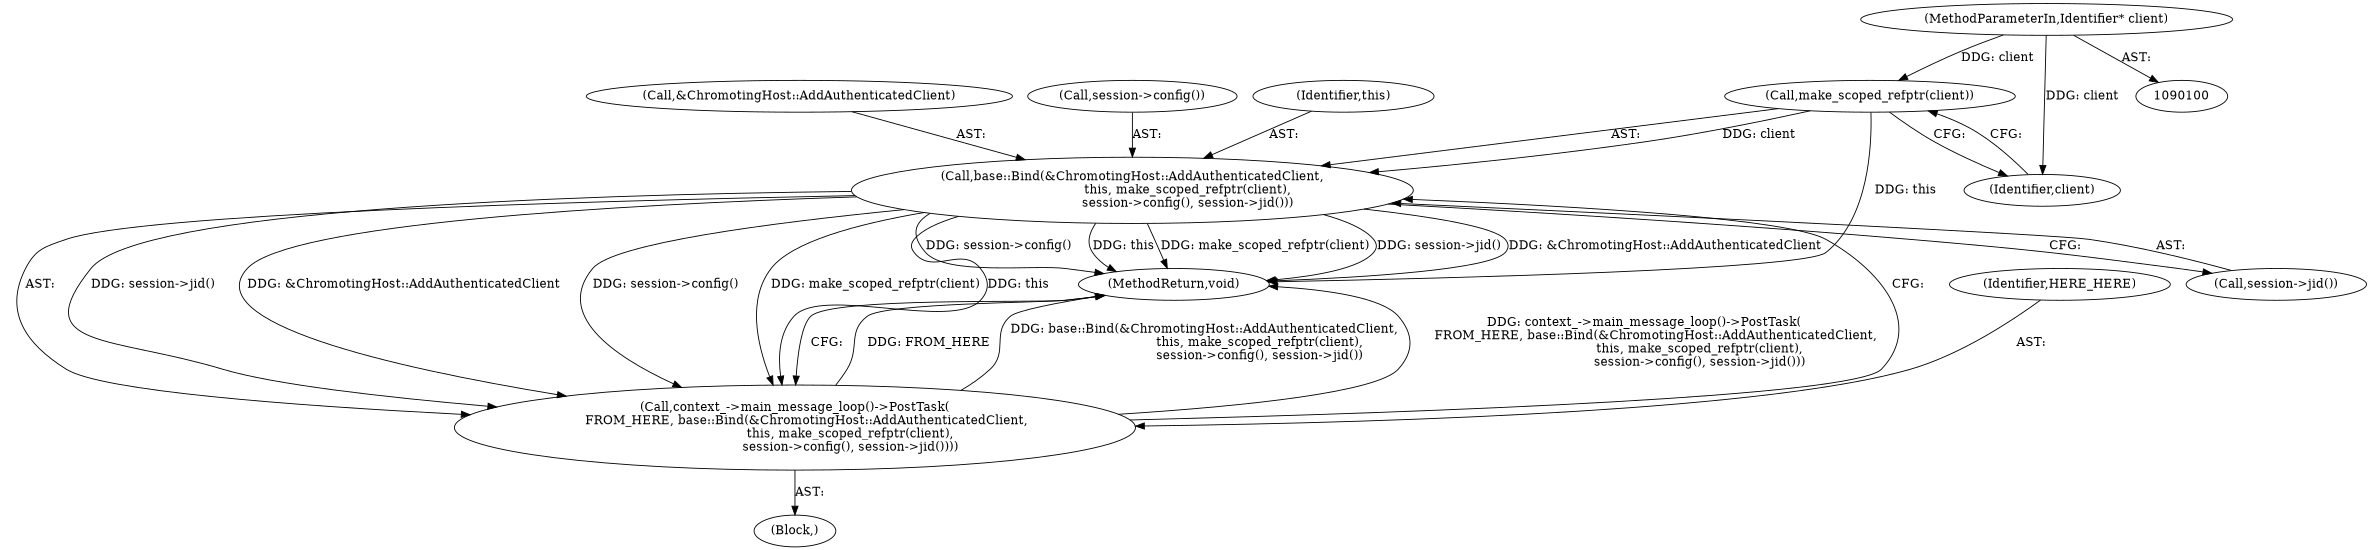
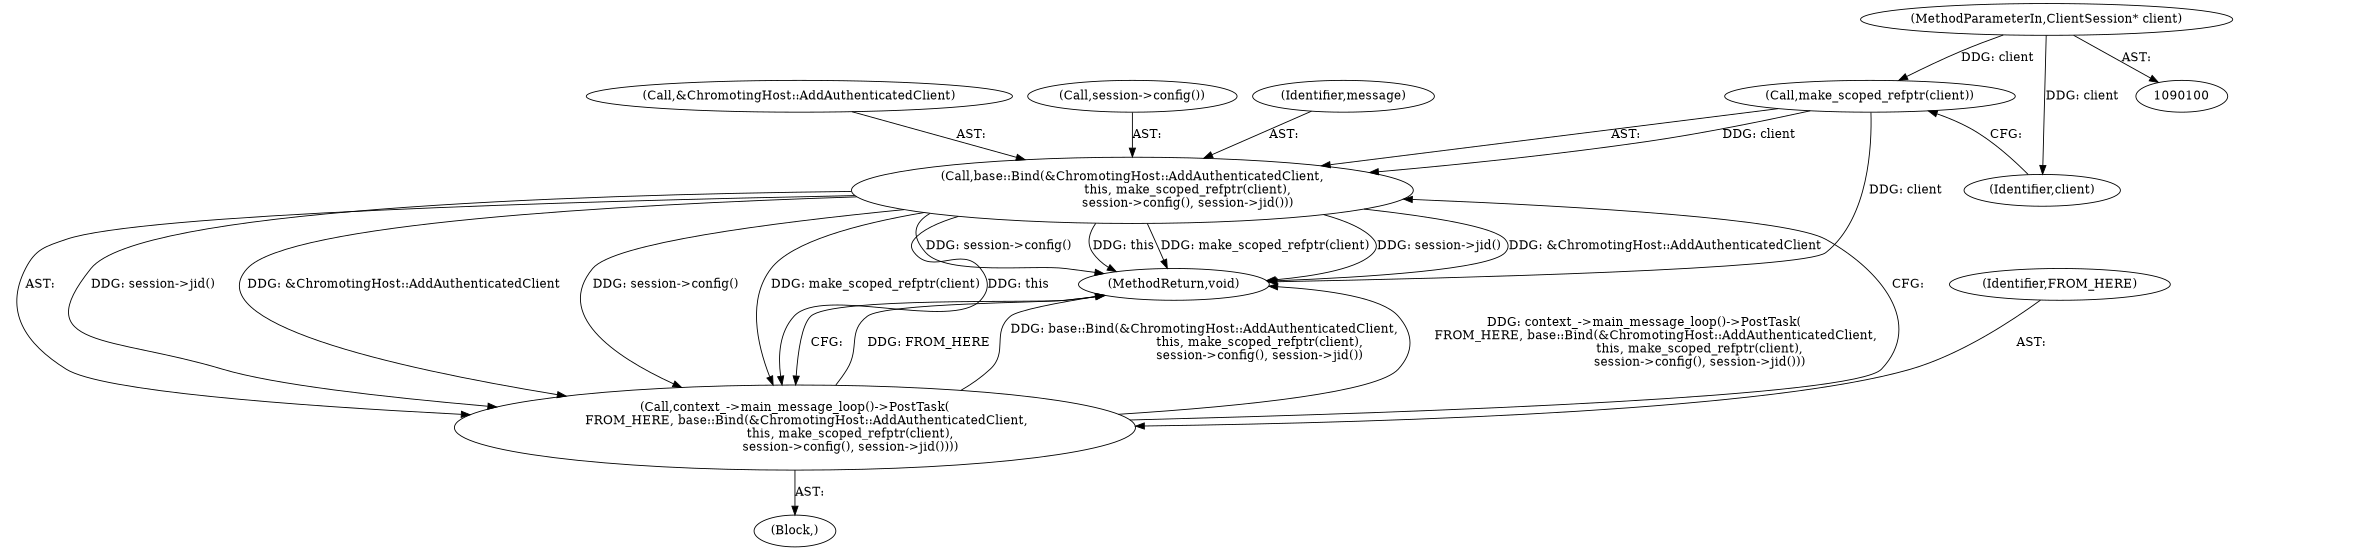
  digraph {
    n1 [label="(Call,make_scoped_refptr(client))"]
    n2 [label="(Call,base::Bind(&ChromotingHost::AddAuthenticatedClient,\n                            this, make_scoped_refptr(client),\n                            session->config(), session->jid()))"]
    n3 [label="(Identifier,client)"]
    n4 [label="(MethodReturn,void)"]
    n5 [label="(Call,context_->main_message_loop()->PostTask(\n      FROM_HERE, base::Bind(&ChromotingHost::AddAuthenticatedClient,\n                            this, make_scoped_refptr(client),\n                            session->config(), session->jid())))"]
-   n6 [label="(Call,session->jid())"]
-   n7 [label="(MethodParameterIn,Identifier* client)"]
+   n7 [label="(MethodParameterIn,ClientSession* client)"]
    n8 [label=1090100]
    n9 [label="(Block,)"]
-   n10 [label="(Identifier,HERE_HERE)"]
+   n10 [label="(Identifier,FROM_HERE)"]
    n11 [label="(Call,&ChromotingHost::AddAuthenticatedClient)"]
    n12 [label="(Call,session->config())"]
-   n13 [label="(Identifier,this)"]
+   n13 [label="(Identifier,message)"]
    n1 -> n2 [label="AST: "]
    n1 -> n2 [label="DDG: client"]
-   n1 -> n3 [label="CFG: "]
-   n1 -> n4 [label="DDG: this"]
+   n1 -> n4 [label="DDG: client"]
    n2 -> n4 [label="DDG: session->config()"]
    n2 -> n4 [label="DDG: this"]
    n2 -> n4 [label="DDG: make_scoped_refptr(client)"]
    n2 -> n4 [label="DDG: session->jid()"]
    n2 -> n4 [label="DDG: &ChromotingHost::AddAuthenticatedClient"]
    n2 -> n5 [label="AST: "]
    n2 -> n5 [label="DDG: session->jid()"]
    n2 -> n5 [label="DDG: &ChromotingHost::AddAuthenticatedClient"]
    n2 -> n5 [label="DDG: session->config()"]
    n2 -> n5 [label="DDG: make_scoped_refptr(client)"]
    n2 -> n5 [label="DDG: this"]
-   n2 -> n6 [label="CFG: "]
    n3 -> n1 [label="CFG: "]
    n4 -> n5 [label="CFG: "]
    n5 -> n2 [label="CFG: "]
    n5 -> n4 [label="DDG: FROM_HERE"]
    n5 -> n4 [label="DDG: base::Bind(&ChromotingHost::AddAuthenticatedClient,\n                            this, make_scoped_refptr(client),\n                            session->config(), session->jid())"]
    n5 -> n4 [label="DDG: context_->main_message_loop()->PostTask(\n      FROM_HERE, base::Bind(&ChromotingHost::AddAuthenticatedClient,\n                            this, make_scoped_refptr(client),\n                            session->config(), session->jid()))"]
    n5 -> n9 [label="AST: "]
-   n6 -> n2 [label="AST: "]
    n7 -> n1 [label="DDG: client"]
    n7 -> n3 [label="DDG: client"]
    n7 -> n8 [label="AST: "]
    n10 -> n5 [label="AST: "]
    n11 -> n2 [label="AST: "]
    n12 -> n2 [label="AST: "]
    n13 -> n2 [label="AST: "]
  }
